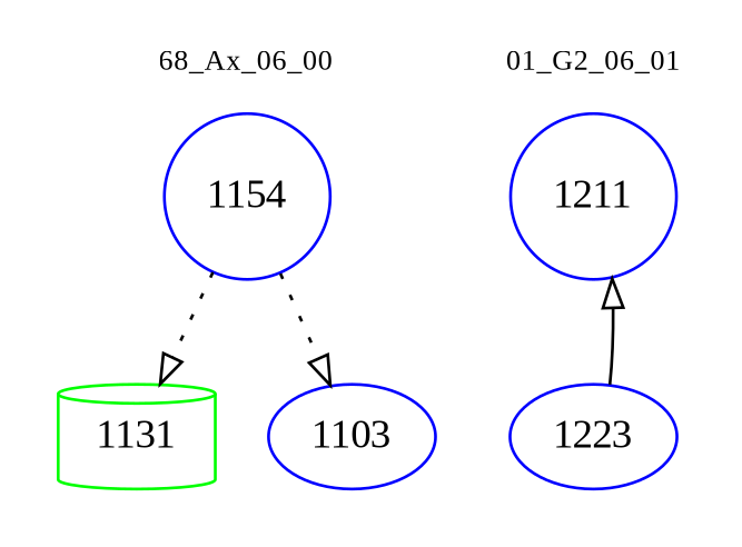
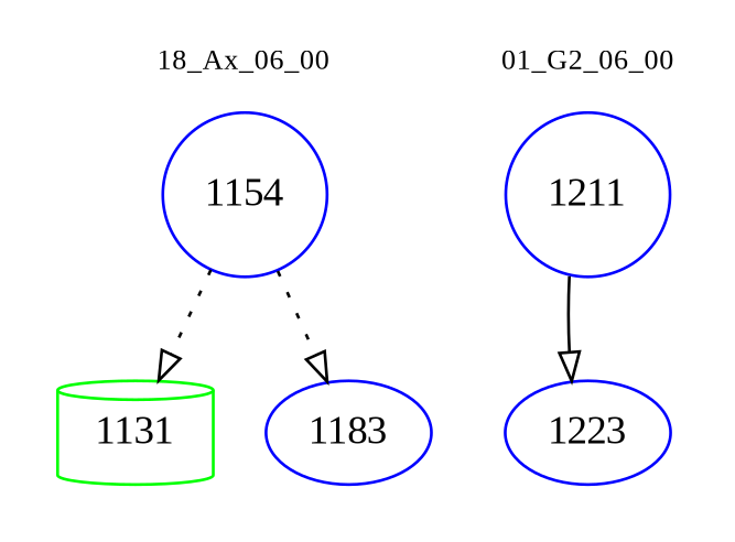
  digraph {
    fontname="Liberation Serif"
    node [color=blue fontname="Liberation Serif" shape=circle]
    edge [arrowhead=onormal color=black fontname="Liberation Serif" style=dotted]
    n1 [label=1154]
    n2 [color=green label=1131 shape=cylinder]
-   n3 [label=1103 shape=ellipse]
+   n3 [label=1183 shape=ellipse]
    n4 [label=1211]
    n5 [label=1223 shape=ellipse]
    subgraph cluster_1 {
      color=white
      fontsize=10
-     label="68_Ax_06_00"
+     label="18_Ax_06_00"
      n1
      n2
      n3
    }
    subgraph cluster_2 {
      color=white
      fontsize=10
-     label="01_G2_06_01"
+     label="01_G2_06_00"
      n4
      n5
    }
    n1 -> n2
    n1 -> n3
-   n5 -> n4 [style=solid]
+   n4 -> n5 [style=solid]
  }
